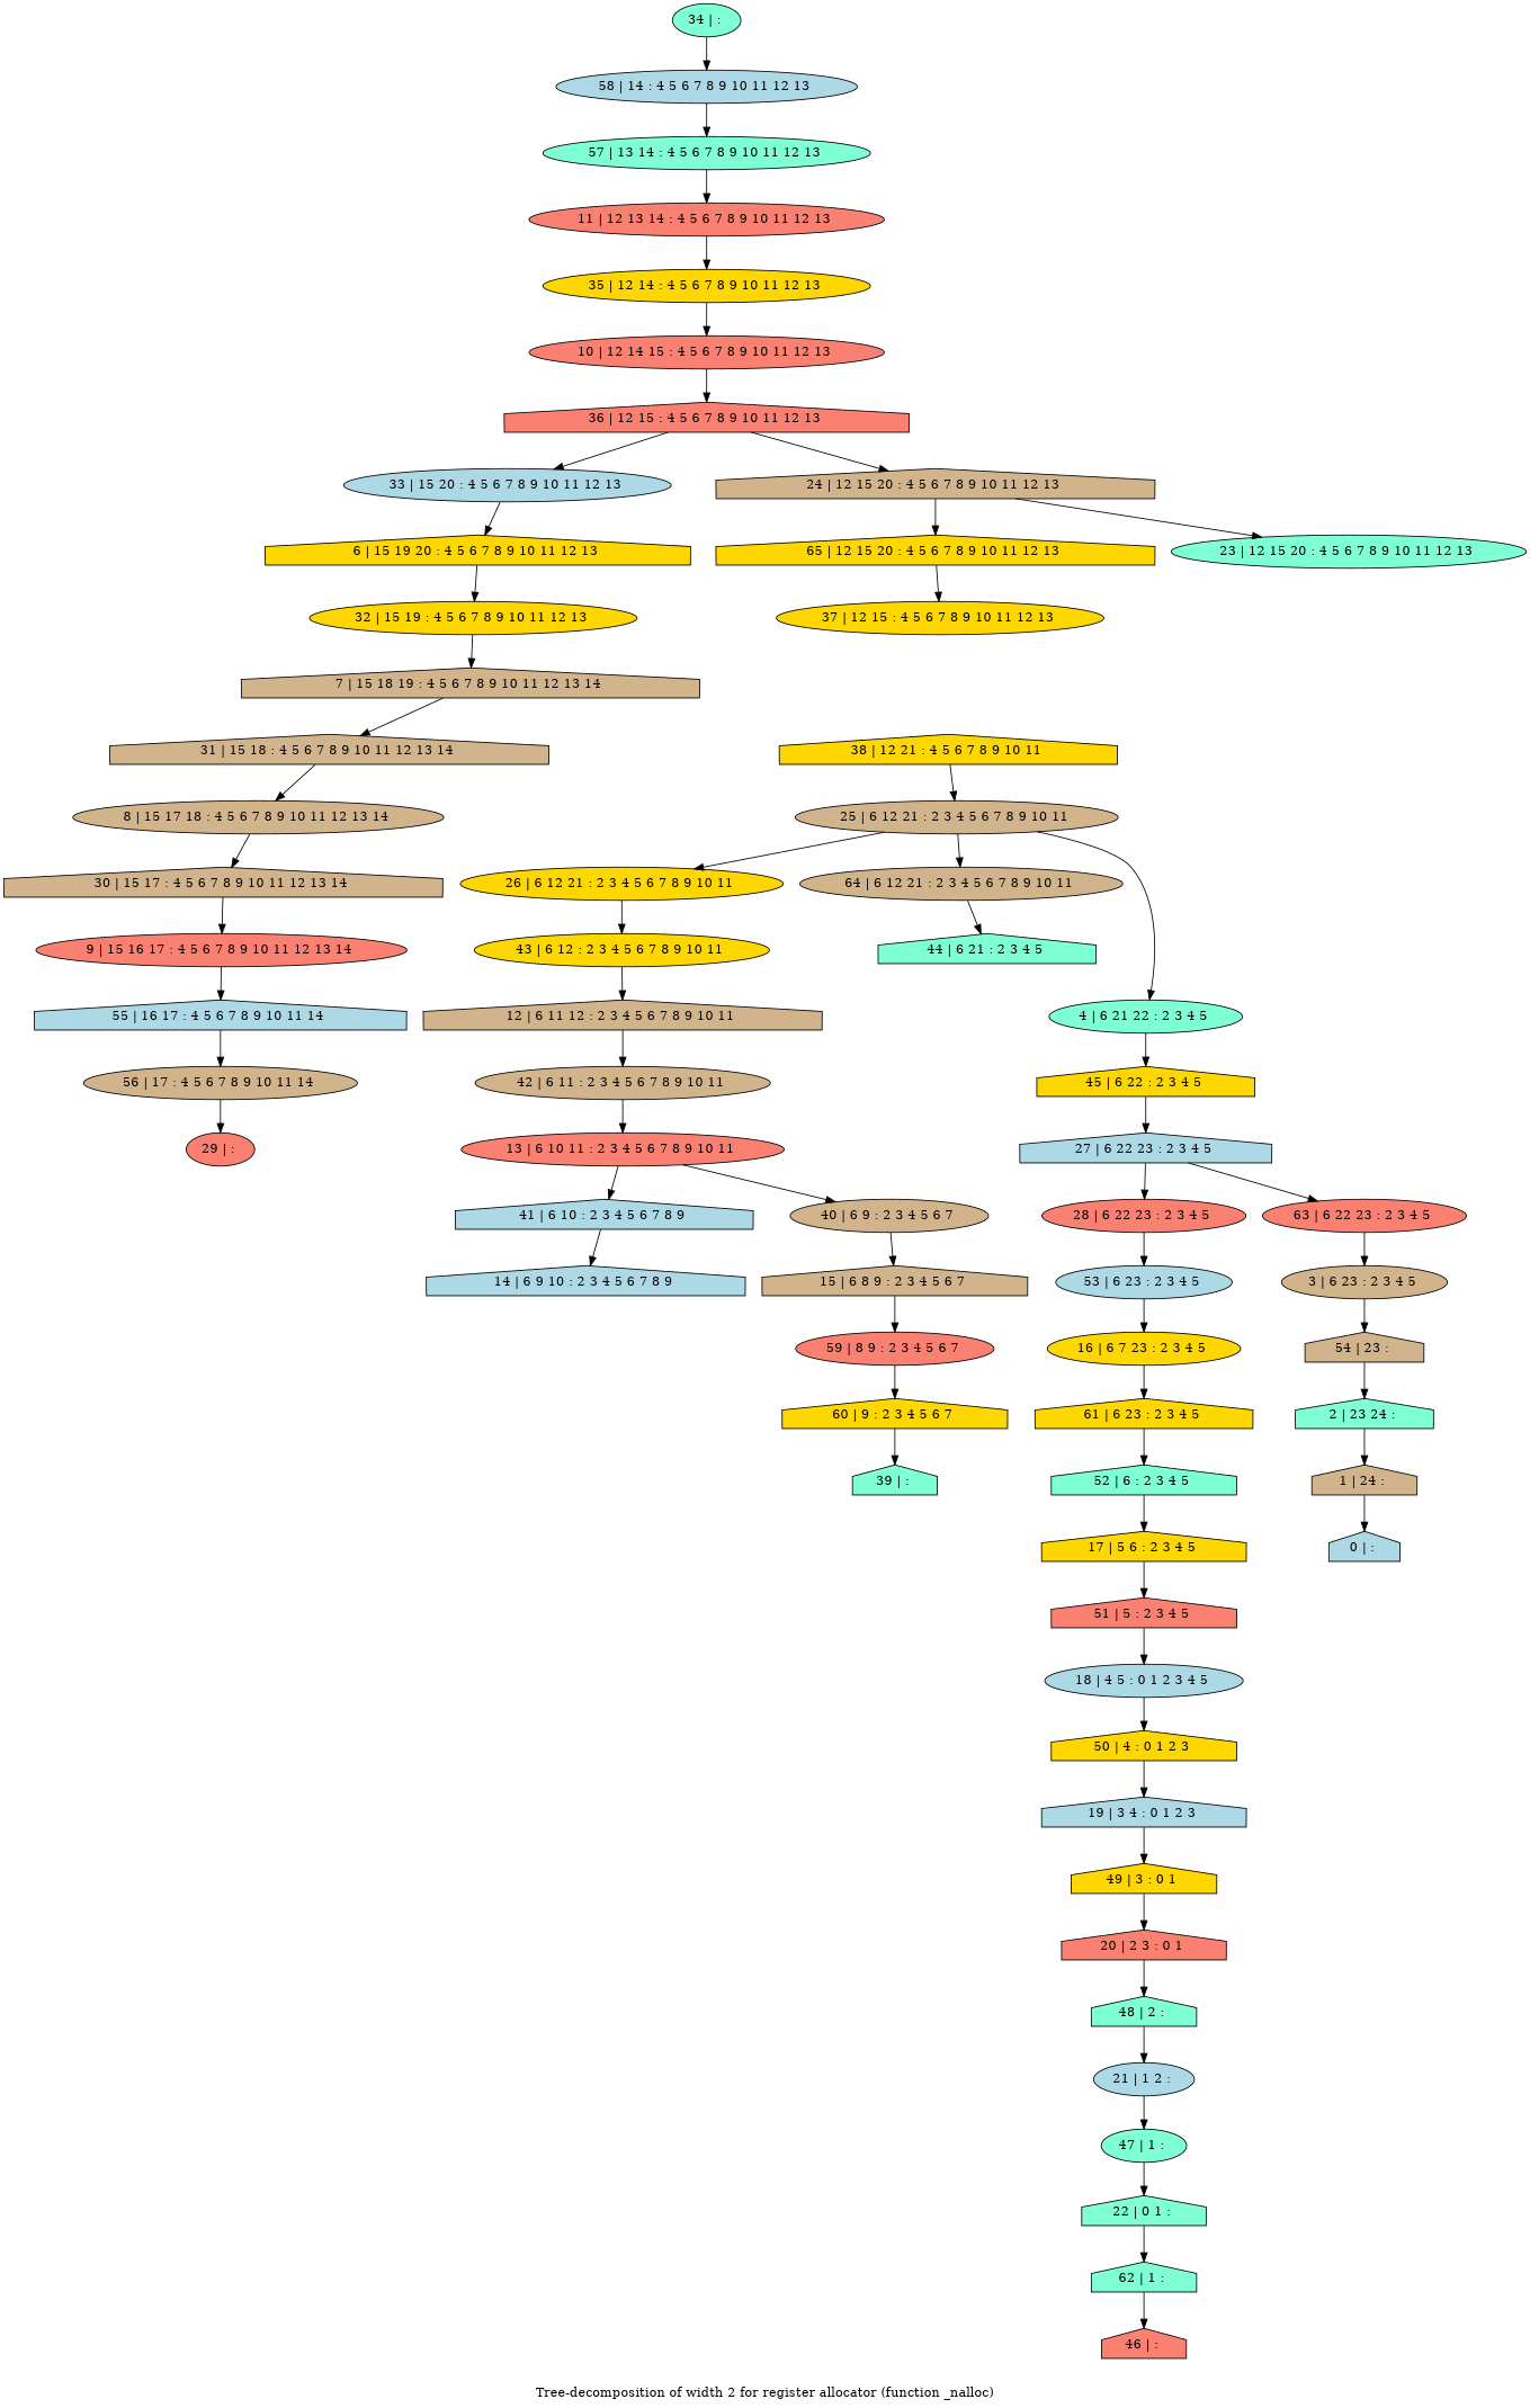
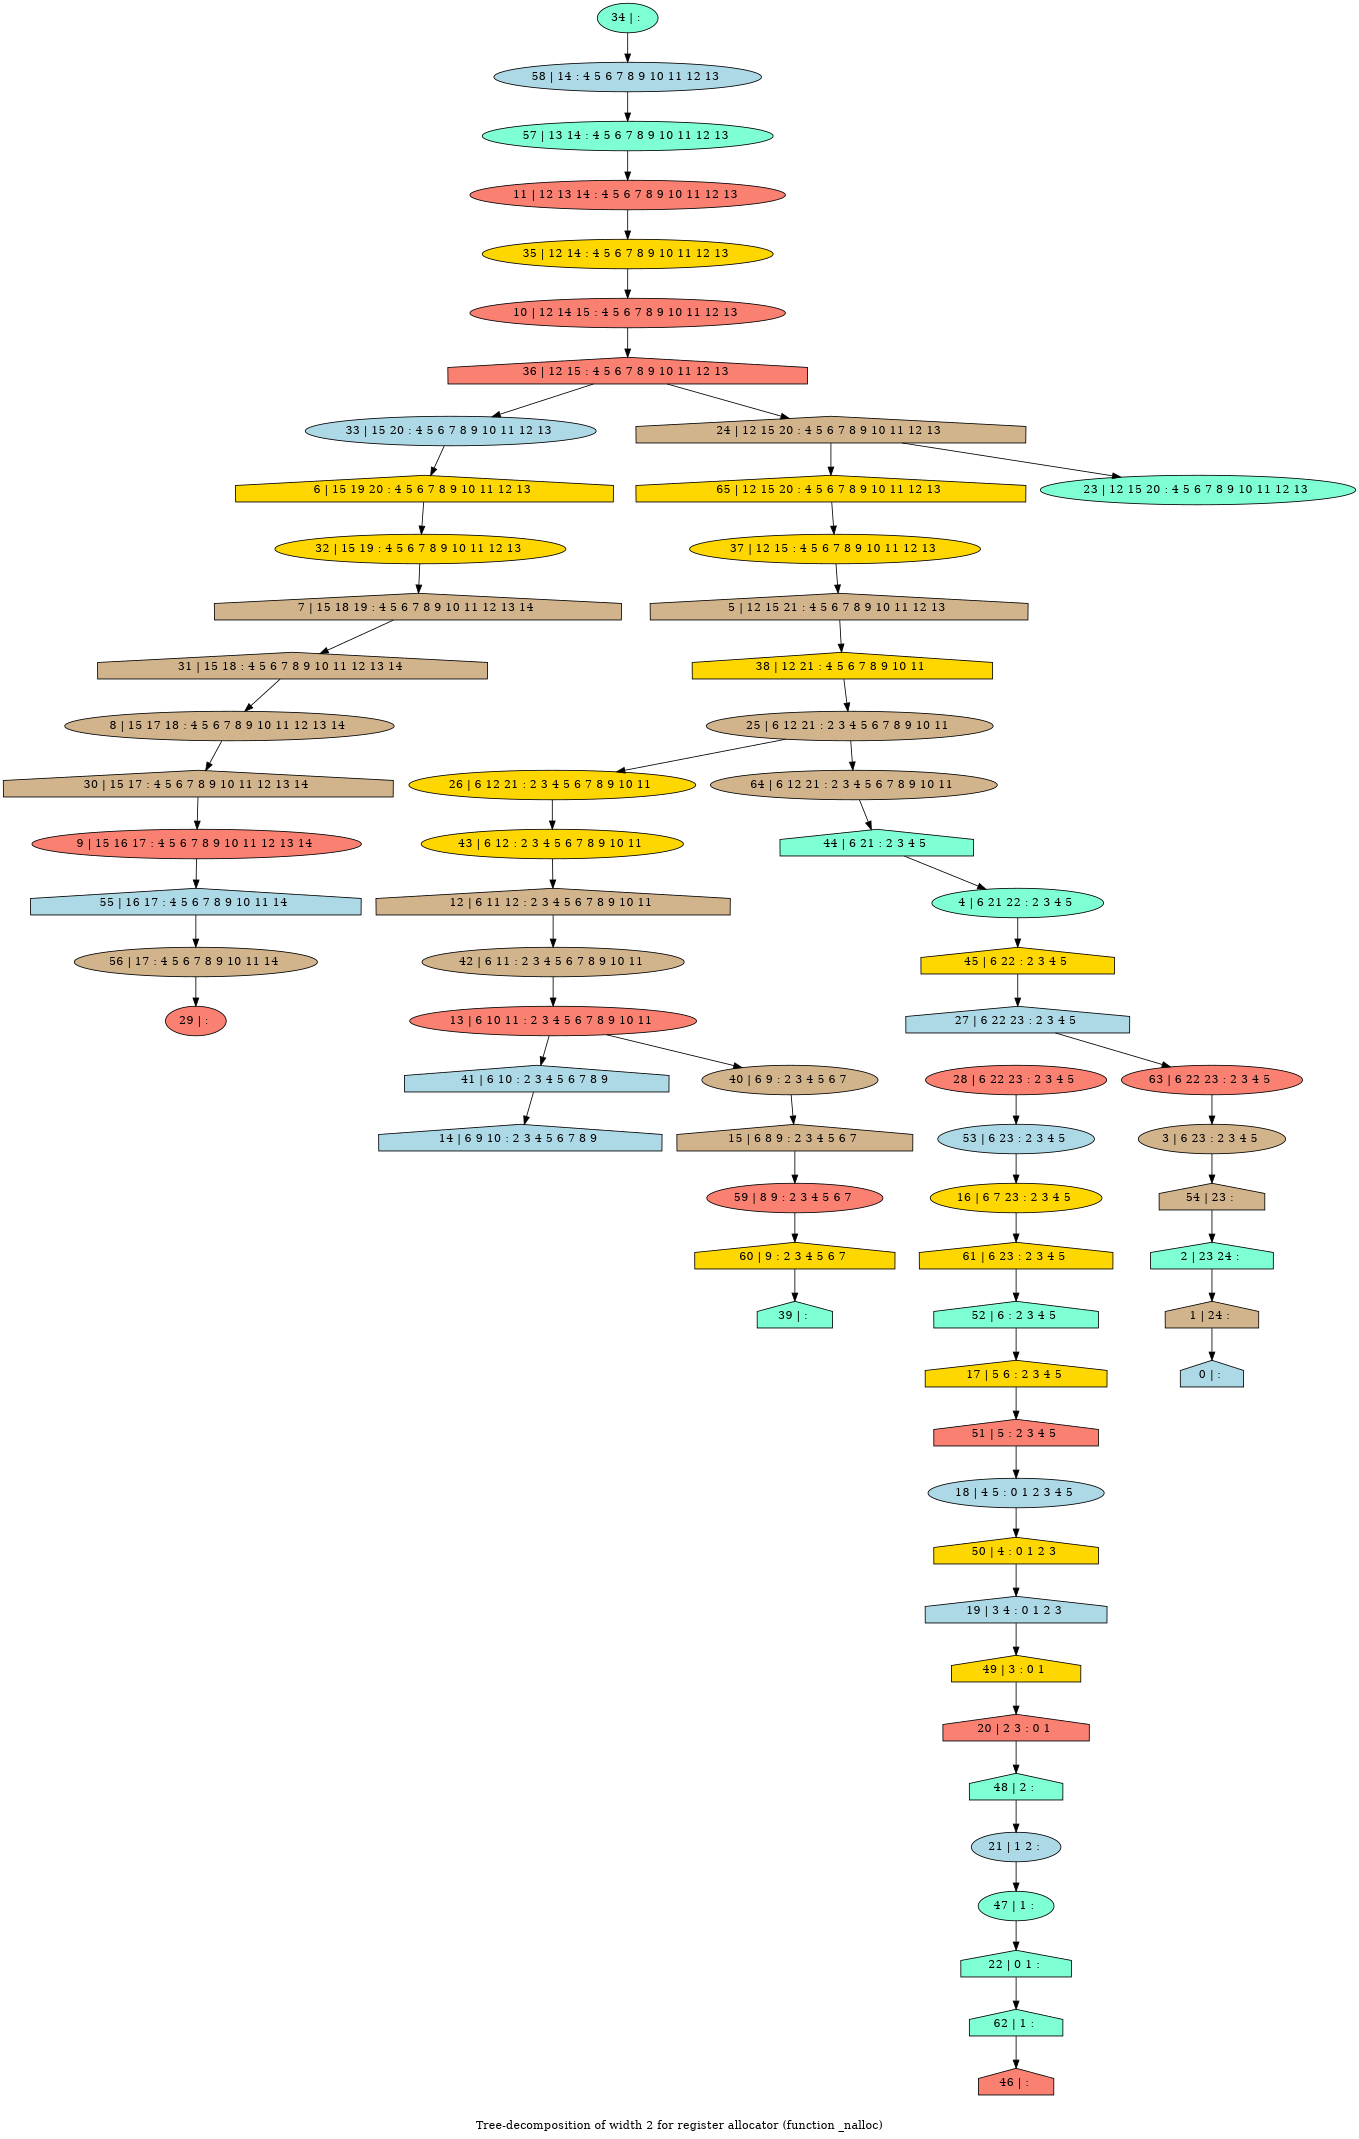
  digraph {
    label="Tree-decomposition of width 2 for register allocator (function _nalloc)"
    node [fillcolor=tan shape=house style=filled]
    n1 [fillcolor=lightblue label="0 | : "]
    n2 [label="1 | 24 : "]
    n3 [fillcolor=aquamarine label="2 | 23 24 : "]
    n4 [label="3 | 6 23 : 2 3 4 5 " shape=ellipse]
    n5 [label="54 | 23 : "]
    n6 [fillcolor=aquamarine label="4 | 6 21 22 : 2 3 4 5 " shape=ellipse]
    n7 [fillcolor=gold label="45 | 6 22 : 2 3 4 5 "]
    n8 [fillcolor=lightblue label="27 | 6 22 23 : 2 3 4 5 "]
+   n9 [label="5 | 12 15 21 : 4 5 6 7 8 9 10 11 12 13 "]
    n10 [fillcolor=gold label="38 | 12 21 : 4 5 6 7 8 9 10 11 "]
    n11 [label="25 | 6 12 21 : 2 3 4 5 6 7 8 9 10 11 " shape=ellipse]
    n12 [fillcolor=gold label="6 | 15 19 20 : 4 5 6 7 8 9 10 11 12 13 "]
    n13 [fillcolor=gold label="32 | 15 19 : 4 5 6 7 8 9 10 11 12 13 " shape=ellipse]
    n14 [label="7 | 15 18 19 : 4 5 6 7 8 9 10 11 12 13 14 "]
    n15 [label="31 | 15 18 : 4 5 6 7 8 9 10 11 12 13 14 "]
    n16 [label="8 | 15 17 18 : 4 5 6 7 8 9 10 11 12 13 14 " shape=ellipse]
    n17 [label="30 | 15 17 : 4 5 6 7 8 9 10 11 12 13 14 "]
    n18 [fillcolor=salmon label="9 | 15 16 17 : 4 5 6 7 8 9 10 11 12 13 14 " shape=ellipse]
    n19 [fillcolor=lightblue label="55 | 16 17 : 4 5 6 7 8 9 10 11 14 "]
    n20 [label="56 | 17 : 4 5 6 7 8 9 10 11 14 " shape=ellipse]
    n21 [fillcolor=salmon label="10 | 12 14 15 : 4 5 6 7 8 9 10 11 12 13 " shape=ellipse]
    n22 [fillcolor=salmon label="36 | 12 15 : 4 5 6 7 8 9 10 11 12 13 "]
    n23 [fillcolor=lightblue label="33 | 15 20 : 4 5 6 7 8 9 10 11 12 13 " shape=ellipse]
    n24 [label="24 | 12 15 20 : 4 5 6 7 8 9 10 11 12 13 "]
    n25 [fillcolor=salmon label="11 | 12 13 14 : 4 5 6 7 8 9 10 11 12 13 " shape=ellipse]
    n26 [fillcolor=gold label="35 | 12 14 : 4 5 6 7 8 9 10 11 12 13 " shape=ellipse]
    n27 [label="12 | 6 11 12 : 2 3 4 5 6 7 8 9 10 11 "]
    n28 [label="42 | 6 11 : 2 3 4 5 6 7 8 9 10 11 " shape=ellipse]
    n29 [fillcolor=salmon label="13 | 6 10 11 : 2 3 4 5 6 7 8 9 10 11 " shape=ellipse]
    n30 [fillcolor=lightblue label="41 | 6 10 : 2 3 4 5 6 7 8 9 "]
    n31 [label="40 | 6 9 : 2 3 4 5 6 7 " shape=ellipse]
    n32 [fillcolor=lightblue label="14 | 6 9 10 : 2 3 4 5 6 7 8 9 "]
    n33 [label="15 | 6 8 9 : 2 3 4 5 6 7 "]
    n34 [fillcolor=salmon label="59 | 8 9 : 2 3 4 5 6 7 " shape=ellipse]
    n35 [fillcolor=gold label="60 | 9 : 2 3 4 5 6 7 "]
    n36 [fillcolor=gold label="16 | 6 7 23 : 2 3 4 5 " shape=ellipse]
    n37 [fillcolor=gold label="61 | 6 23 : 2 3 4 5 "]
    n38 [fillcolor=aquamarine label="52 | 6 : 2 3 4 5 "]
    n39 [fillcolor=gold label="17 | 5 6 : 2 3 4 5 "]
    n40 [fillcolor=salmon label="51 | 5 : 2 3 4 5 "]
    n41 [fillcolor=lightblue label="18 | 4 5 : 0 1 2 3 4 5 " shape=ellipse]
    n42 [fillcolor=gold label="50 | 4 : 0 1 2 3 "]
    n43 [fillcolor=lightblue label="19 | 3 4 : 0 1 2 3 "]
    n44 [fillcolor=gold label="49 | 3 : 0 1 "]
    n45 [fillcolor=salmon label="20 | 2 3 : 0 1 "]
    n46 [fillcolor=aquamarine label="48 | 2 : "]
    n47 [fillcolor=lightblue label="21 | 1 2 : " shape=ellipse]
    n48 [fillcolor=aquamarine label="47 | 1 : " shape=ellipse]
    n49 [fillcolor=aquamarine label="22 | 0 1 : "]
    n50 [fillcolor=aquamarine label="62 | 1 : "]
    n51 [fillcolor=salmon label="46 | : "]
    n52 [fillcolor=aquamarine label="23 | 12 15 20 : 4 5 6 7 8 9 10 11 12 13 " shape=ellipse]
    n53 [fillcolor=gold label="65 | 12 15 20 : 4 5 6 7 8 9 10 11 12 13 "]
    n54 [fillcolor=gold label="37 | 12 15 : 4 5 6 7 8 9 10 11 12 13 " shape=ellipse]
    n55 [fillcolor=gold label="26 | 6 12 21 : 2 3 4 5 6 7 8 9 10 11 " shape=ellipse]
    n56 [label="64 | 6 12 21 : 2 3 4 5 6 7 8 9 10 11 " shape=ellipse]
    n57 [fillcolor=gold label="43 | 6 12 : 2 3 4 5 6 7 8 9 10 11 " shape=ellipse]
    n58 [fillcolor=aquamarine label="44 | 6 21 : 2 3 4 5 "]
    n59 [fillcolor=salmon label="28 | 6 22 23 : 2 3 4 5 " shape=ellipse]
    n60 [fillcolor=salmon label="63 | 6 22 23 : 2 3 4 5 " shape=ellipse]
    n61 [fillcolor=lightblue label="53 | 6 23 : 2 3 4 5 " shape=ellipse]
    n62 [fillcolor=salmon label="29 | : " shape=ellipse]
    n63 [fillcolor=aquamarine label="34 | : " shape=ellipse]
    n64 [fillcolor=lightblue label="58 | 14 : 4 5 6 7 8 9 10 11 12 13 " shape=ellipse]
    n65 [fillcolor=aquamarine label="57 | 13 14 : 4 5 6 7 8 9 10 11 12 13 " shape=ellipse]
    n66 [fillcolor=aquamarine label="39 | : "]
    n2 -> n1
    n3 -> n2
    n4 -> n5
    n5 -> n3
    n6 -> n7
    n7 -> n8
-   n8 -> n59
    n8 -> n60
+   n9 -> n10
    n10 -> n11
    n11 -> n55
    n11 -> n56
    n12 -> n13
    n13 -> n14
    n14 -> n15
    n15 -> n16
    n16 -> n17
    n17 -> n18
    n18 -> n19
    n19 -> n20
    n20 -> n62
    n21 -> n22
    n22 -> n23
    n22 -> n24
    n23 -> n12
    n24 -> n52
    n24 -> n53
    n25 -> n26
    n26 -> n21
    n27 -> n28
    n28 -> n29
    n29 -> n30
    n29 -> n31
    n30 -> n32
    n31 -> n33
    n33 -> n34
    n34 -> n35
    n35 -> n66
    n36 -> n37
    n37 -> n38
    n38 -> n39
    n39 -> n40
    n40 -> n41
    n41 -> n42
    n42 -> n43
    n43 -> n44
    n44 -> n45
    n45 -> n46
    n46 -> n47
    n47 -> n48
    n48 -> n49
    n49 -> n50
    n50 -> n51
    n53 -> n54
+   n54 -> n9
    n55 -> n57
    n56 -> n58
    n57 -> n27
-   n11 -> n6
+   n58 -> n6
    n59 -> n61
    n60 -> n4
    n61 -> n36
    n63 -> n64
    n64 -> n65
    n65 -> n25
  }
